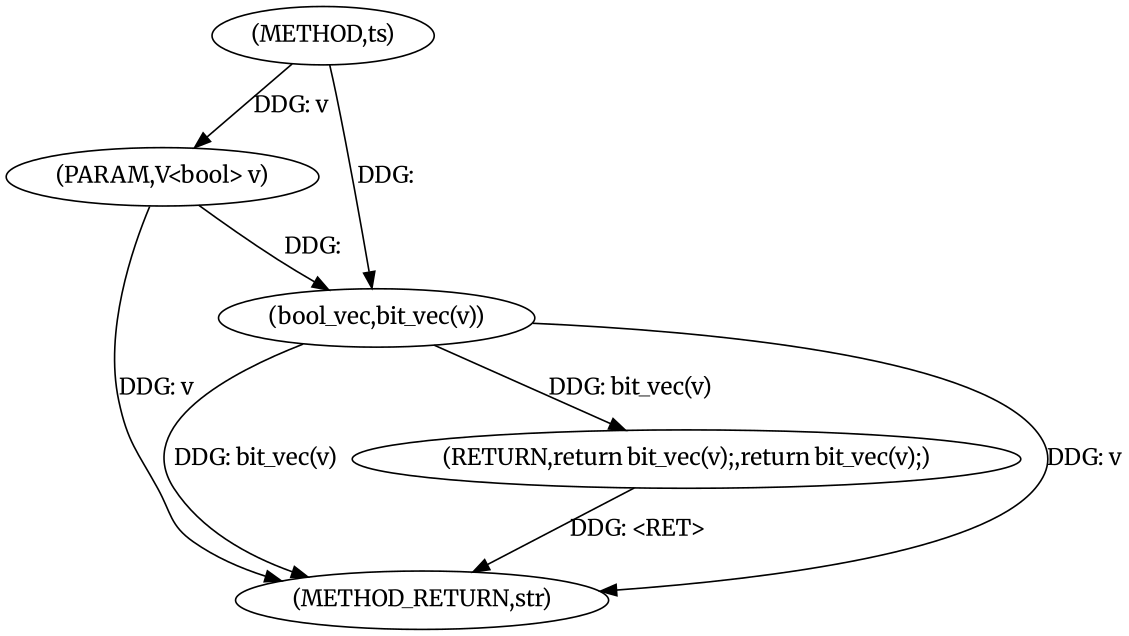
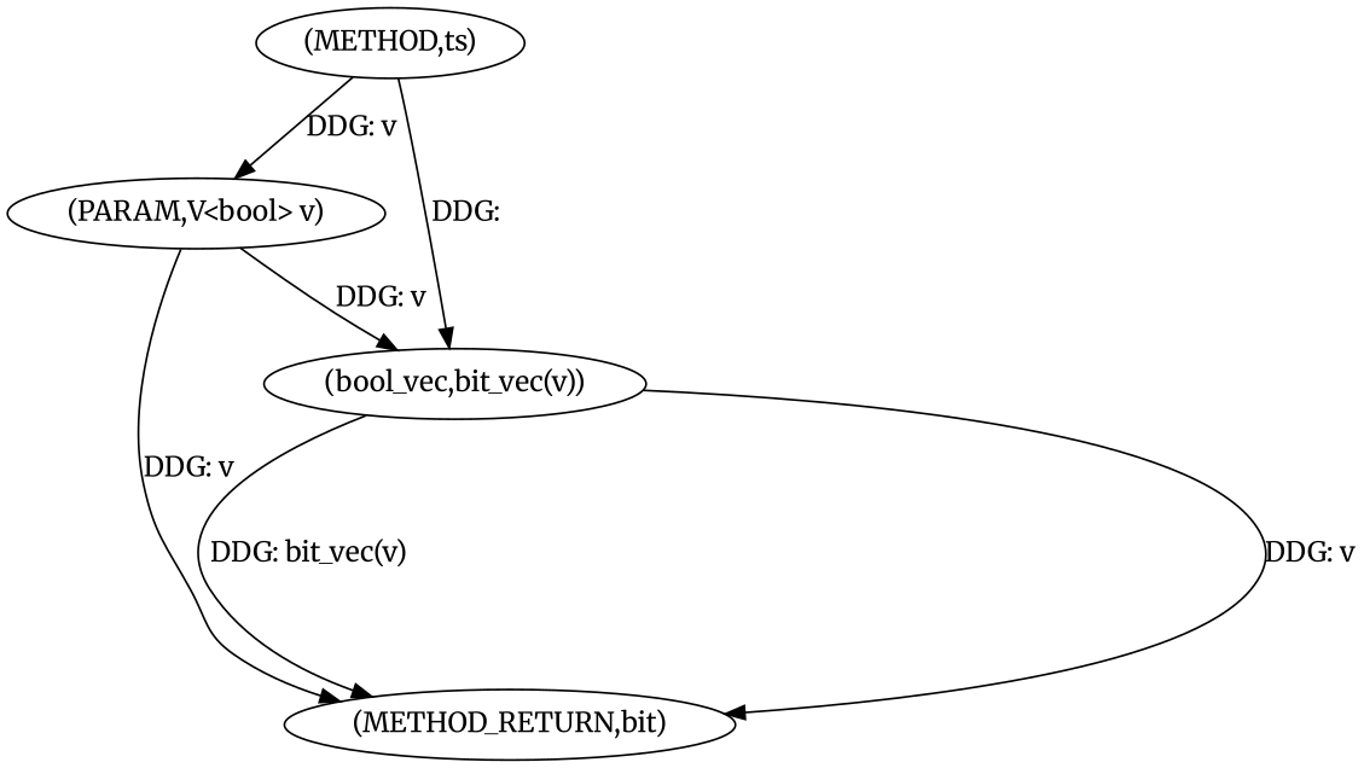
  digraph {
    fontname=Merriweather
    node [fontname=Merriweather]
    edge [fontname=Merriweather]
    n1 [label="(METHOD,ts)"]
    n2 [label="(PARAM,V<bool> v)"]
    n3 [label="(bool_vec,bit_vec(v))"]
-   n4 [label="(METHOD_RETURN,str)"]
-   n5 [label="(RETURN,return bit_vec(v);,return bit_vec(v);)"]
+   n4 [label="(METHOD_RETURN,bit)"]
    n1 -> n2 [label="DDG: v"]
    n1 -> n3 [label="DDG: "]
-   n2 -> n3 [label="DDG: "]
+   n2 -> n3 [label="DDG: v"]
    n2 -> n4 [label="DDG: v"]
    n3 -> n4 [label="DDG: v"]
    n3 -> n4 [label="DDG: bit_vec(v)"]
-   n3 -> n5 [label="DDG: bit_vec(v)"]
-   n5 -> n4 [label="DDG: <RET>"]
  }
